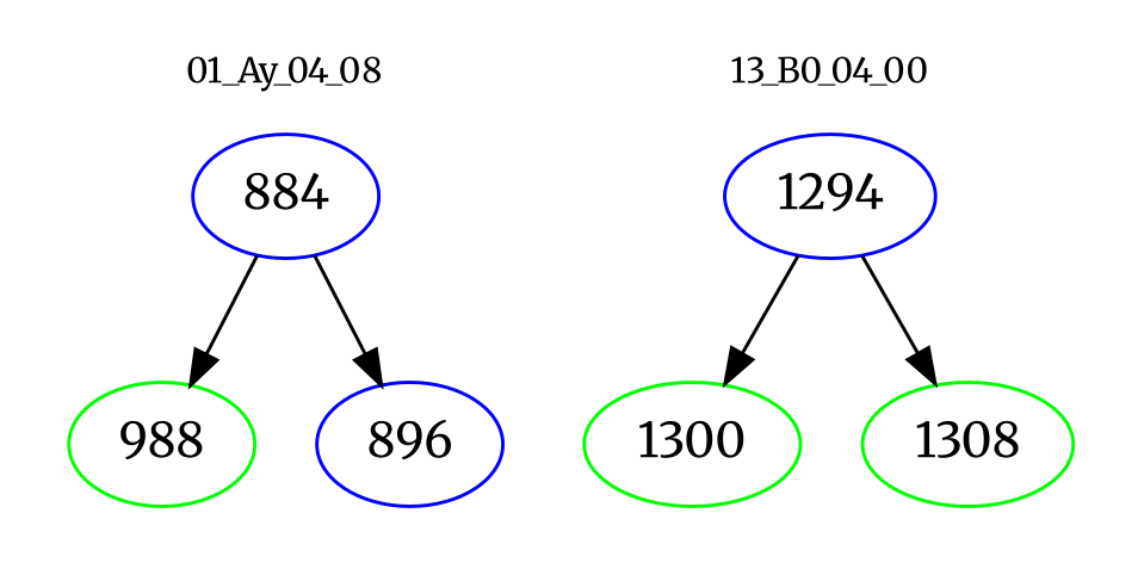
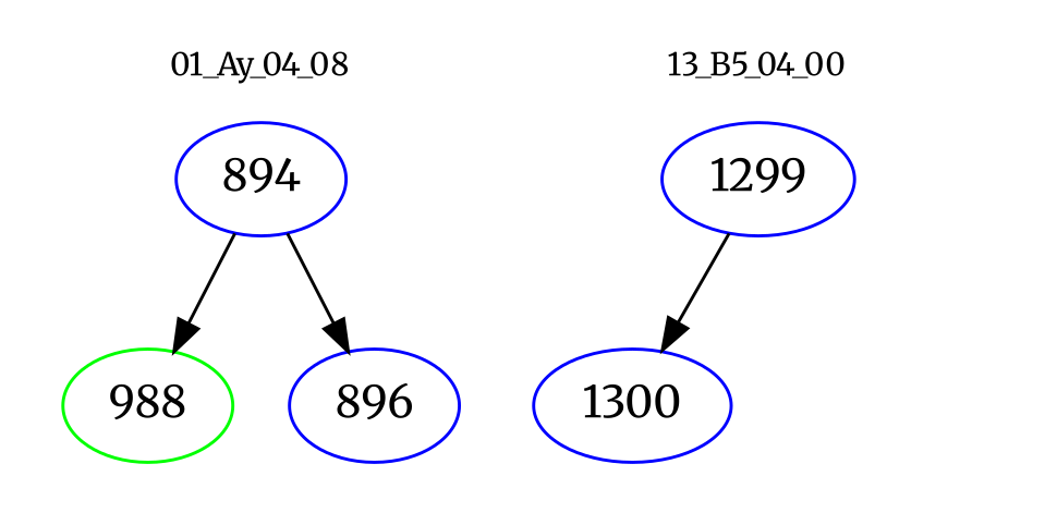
  digraph {
    fontname=Merriweather
    node [color=blue fontname=Merriweather]
    edge [color=black fontname=Merriweather]
-   n1 [label=884]
+   n1 [label=894]
    n2 [color=green label=988]
    n3 [label=896]
-   n4 [label=1294]
-   n5 [color=green label=1300]
-   n6 [color=green label=1308]
+   n4 [label=1299]
+   n5 [label=1300]
    subgraph cluster_1 {
      color=white
      fontsize=10
      label="01_Ay_04_08"
      n1
      n2
      n3
    }
    subgraph cluster_2 {
      color=white
      fontsize=10
-     label="13_B0_04_00"
+     label="13_B5_04_00"
      n4
      n5
-     n6
    }
    n1 -> n2
    n1 -> n3
    n4 -> n5
-   n4 -> n6
  }
